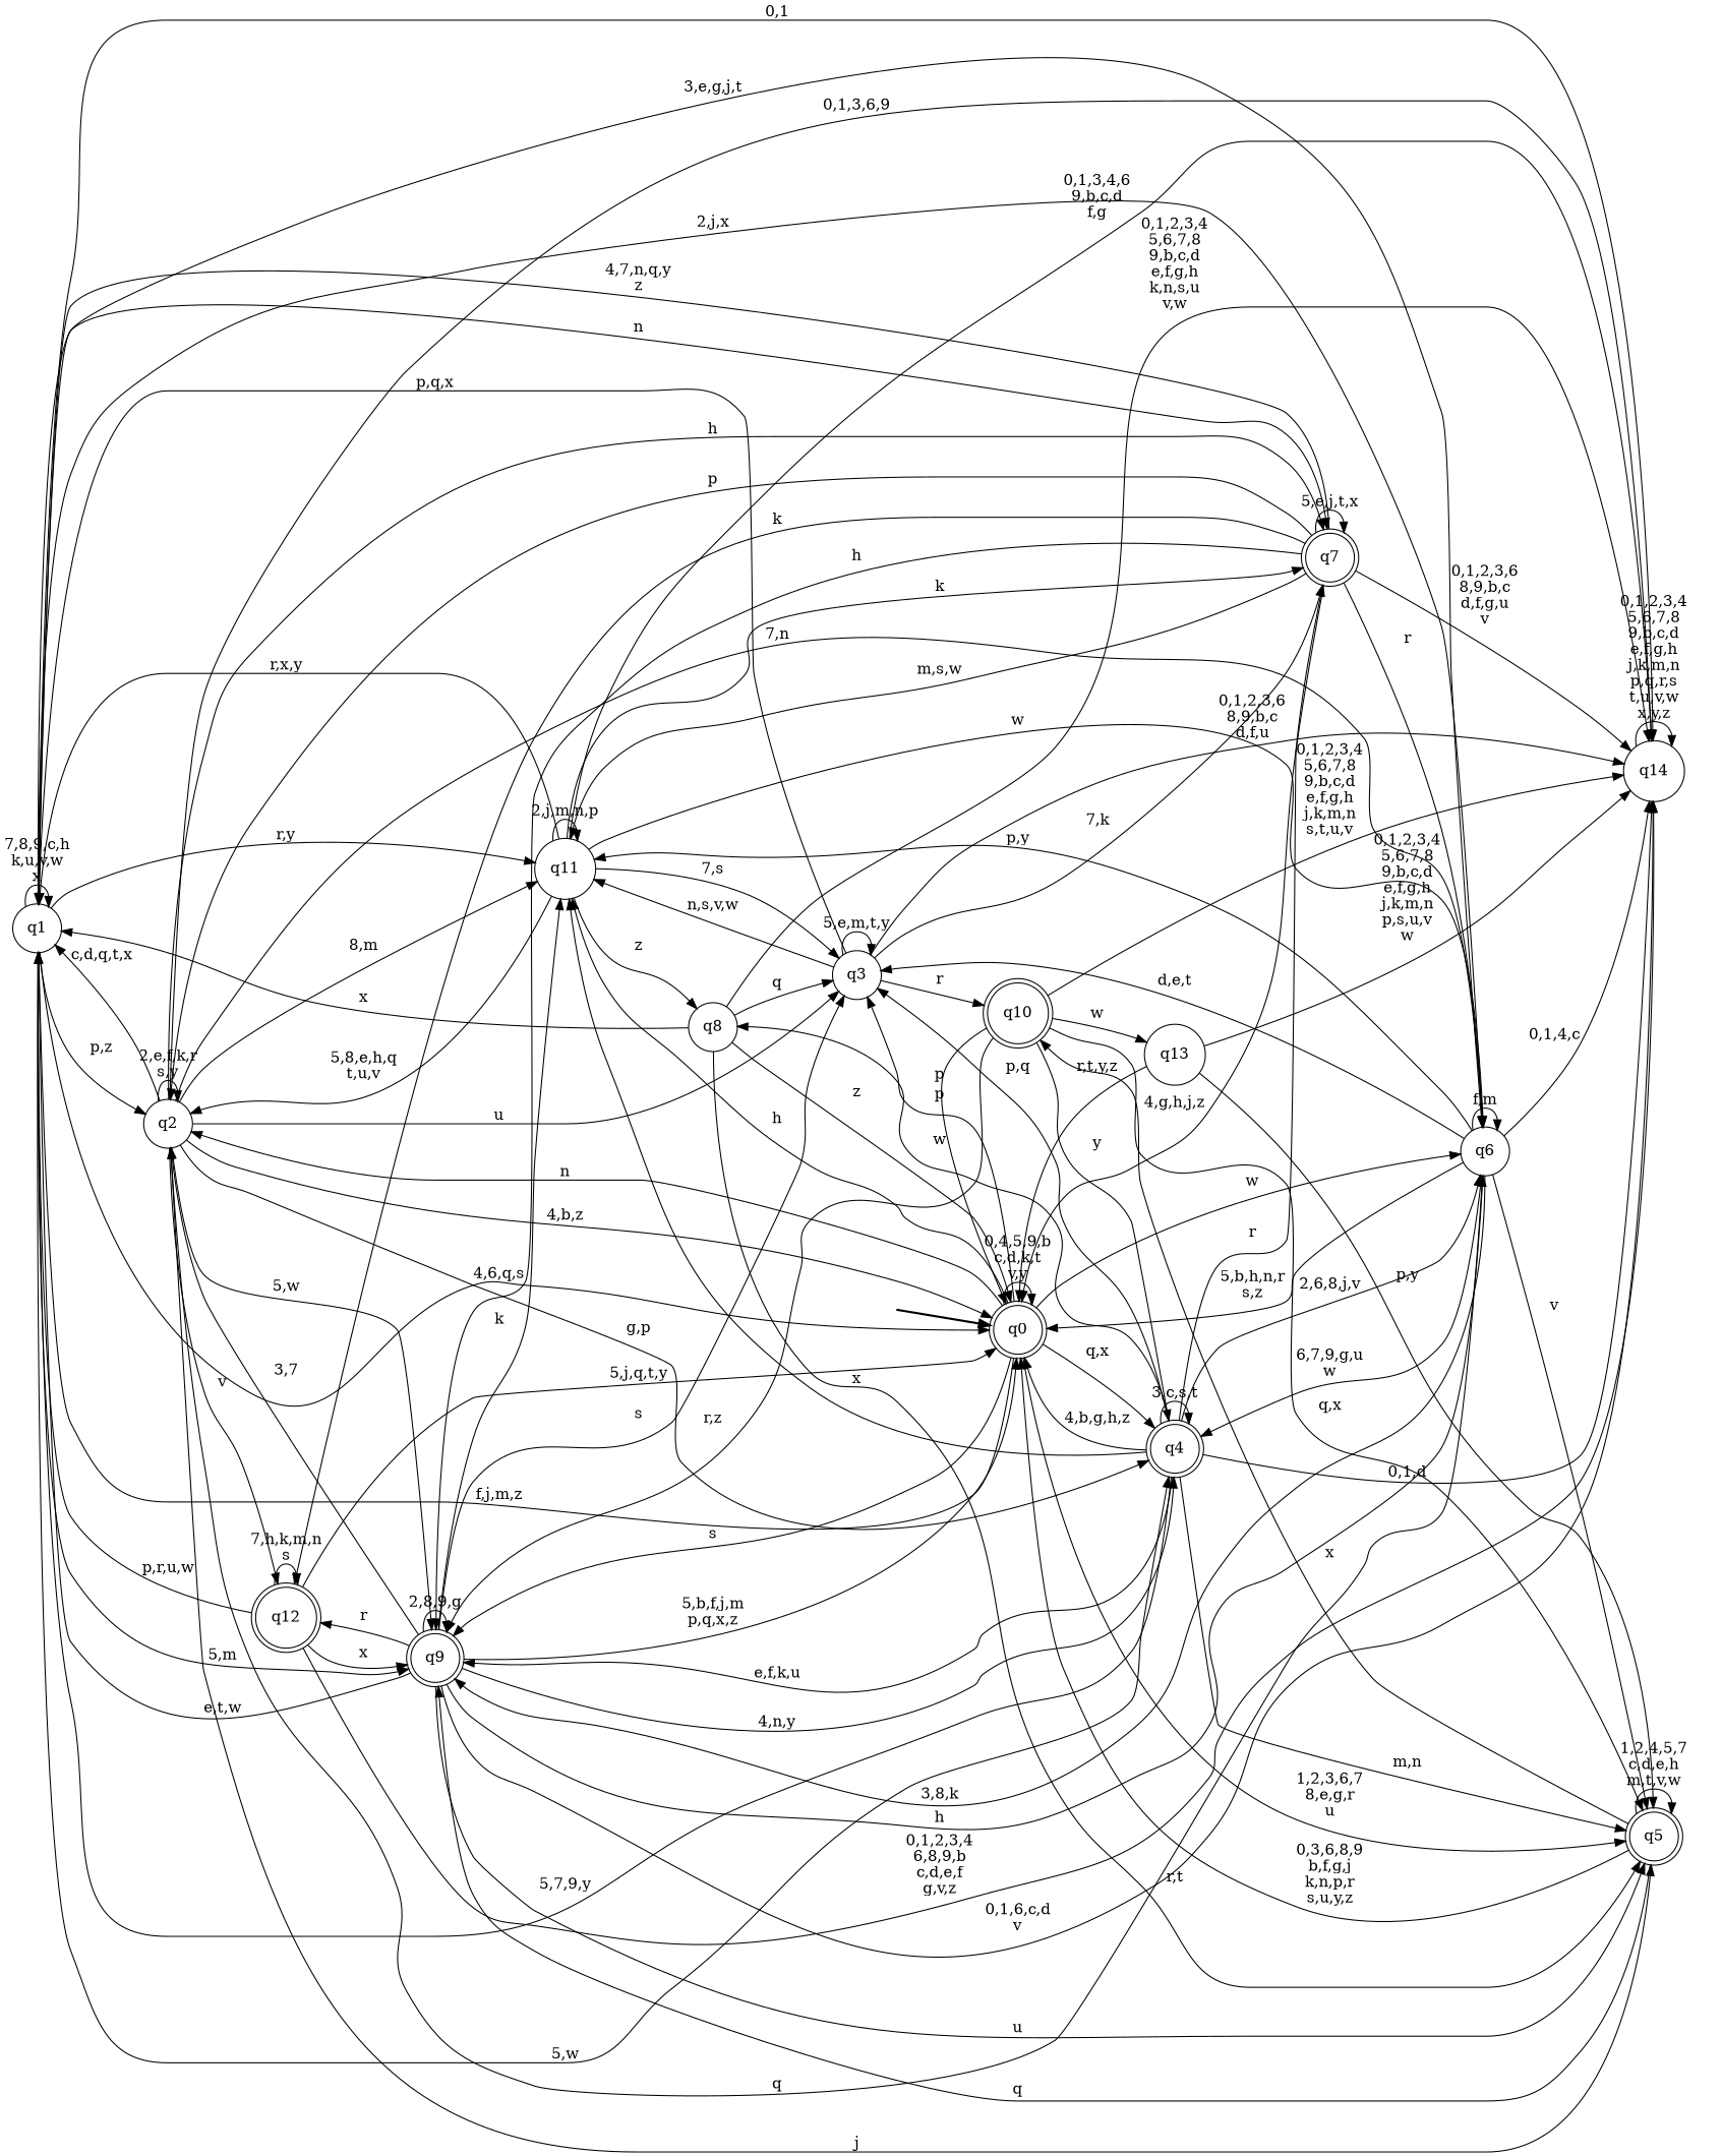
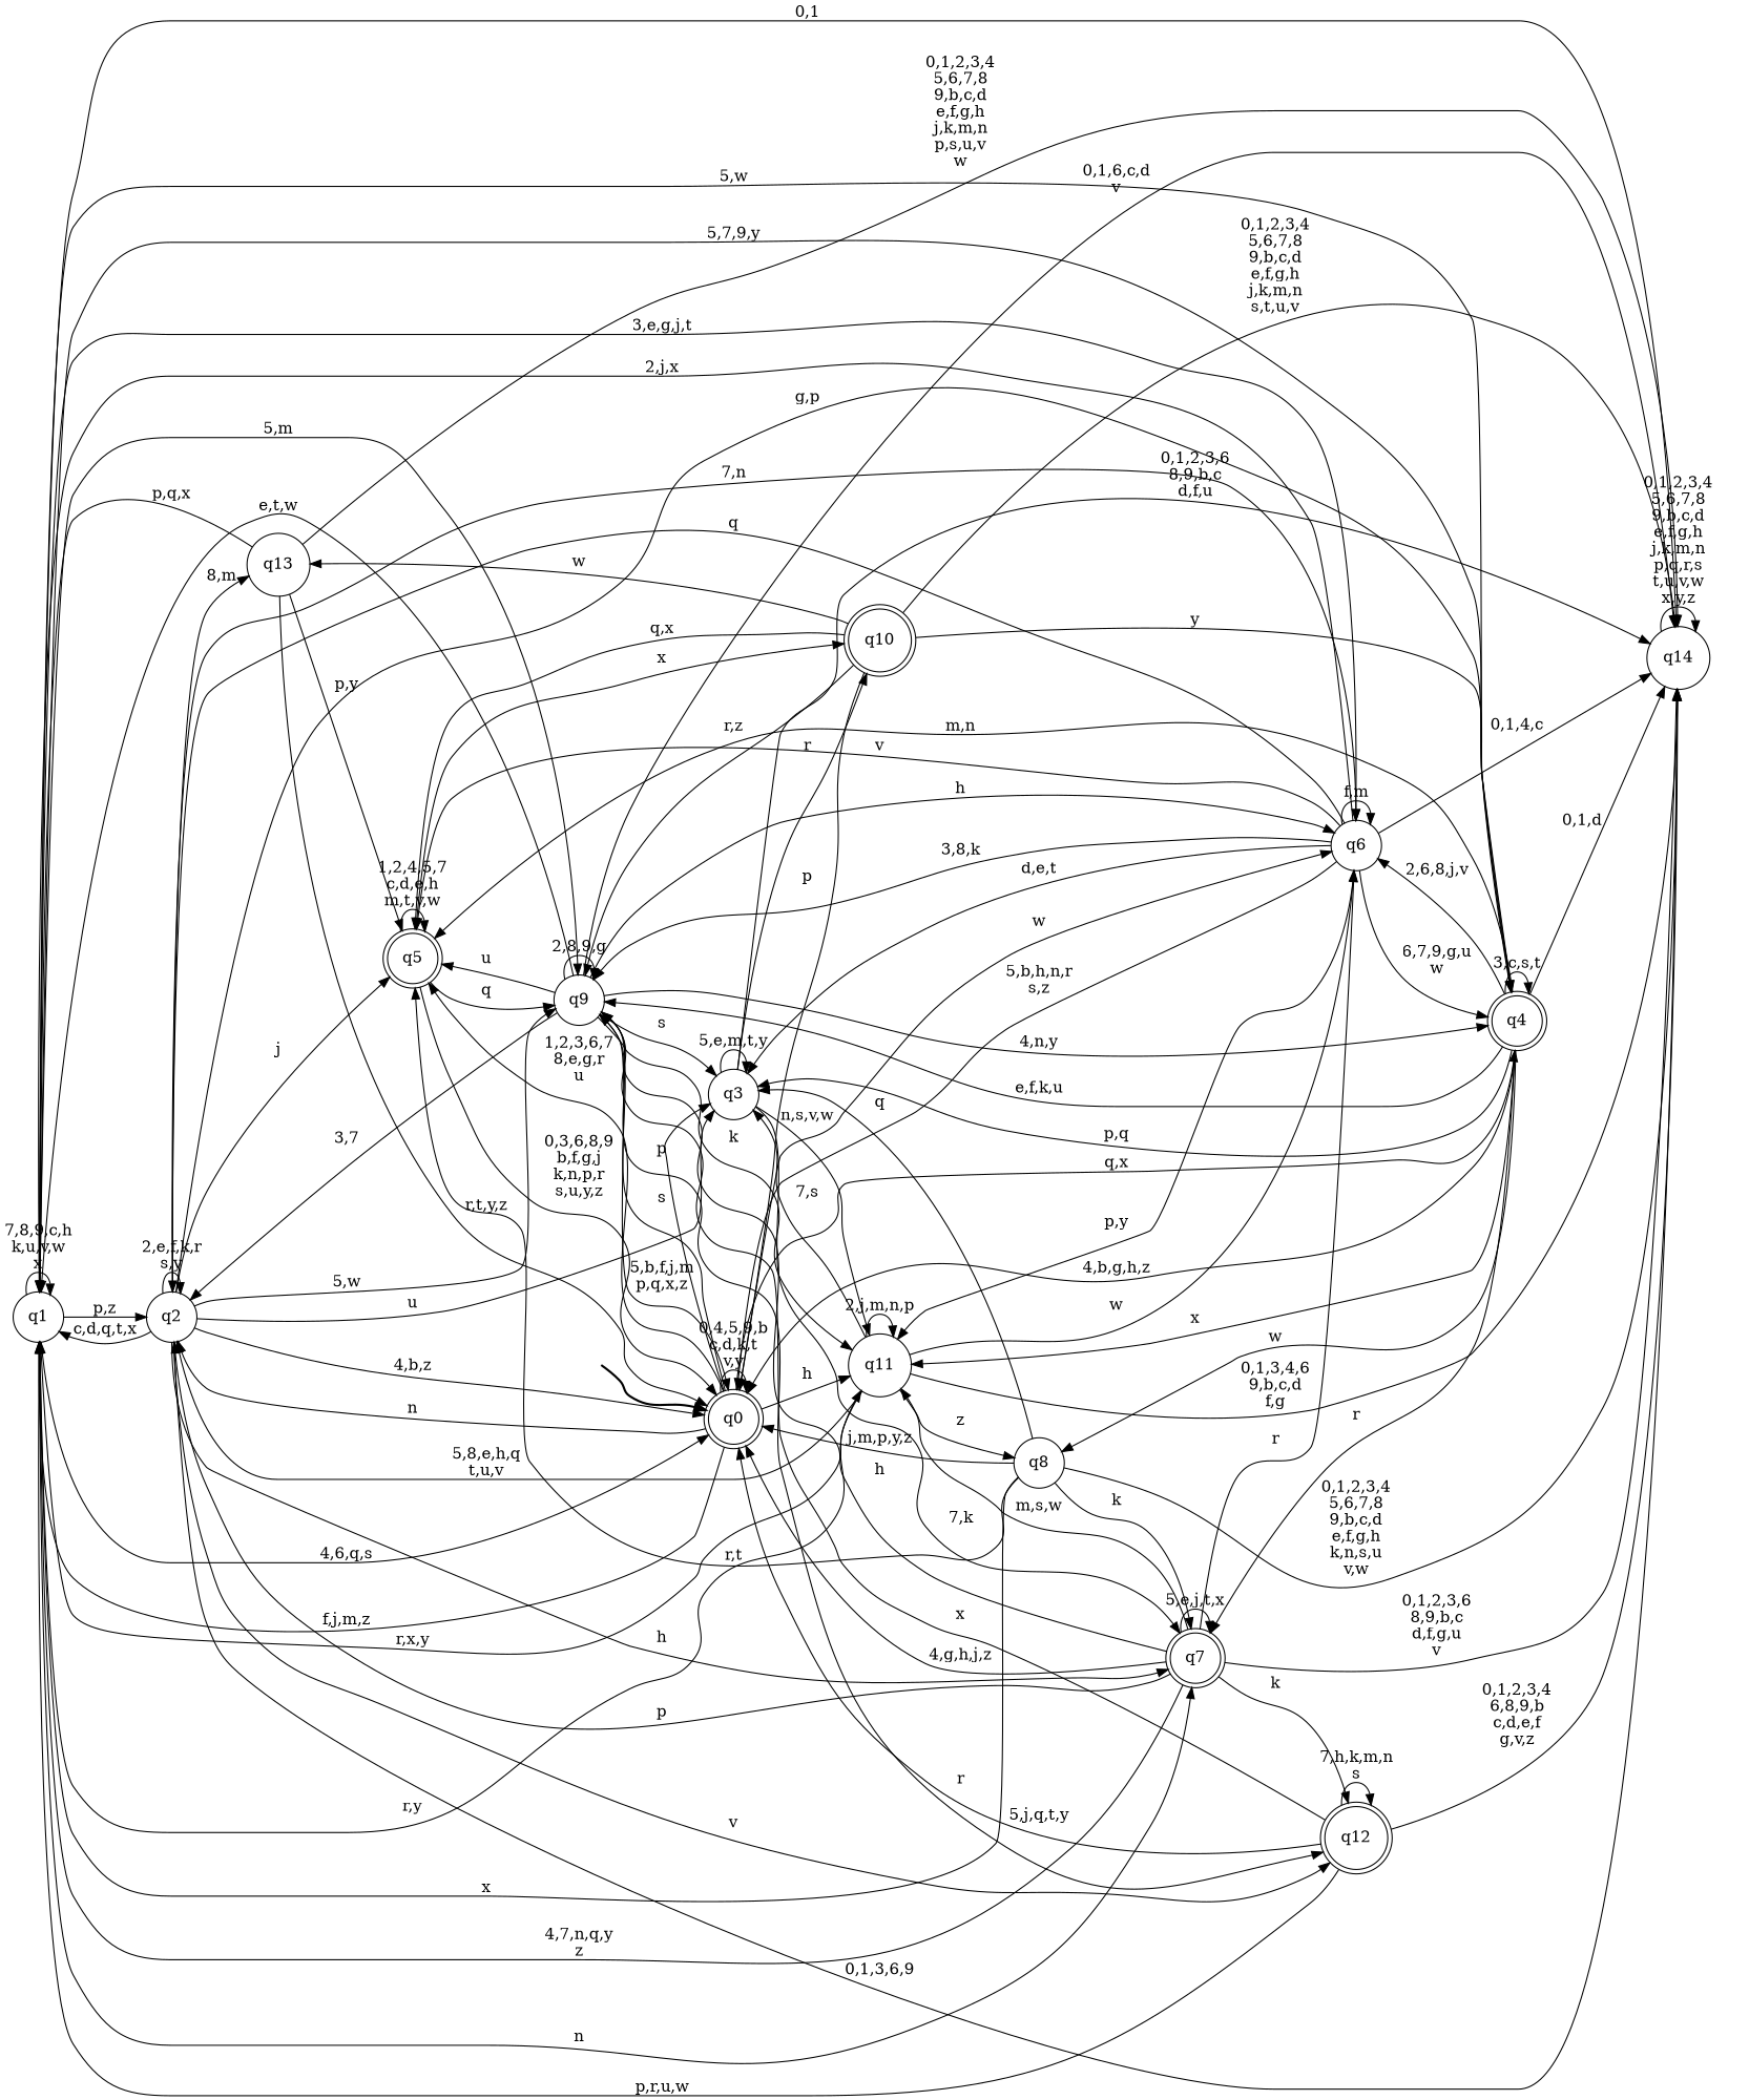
  digraph {
    rankdir=LR
    node [shape=circle style=filled color=black fillcolor=white]
    __start0 [height=0 shape=none style=invis width=0 color="" fillcolor=""]
    n2 [label=q0 shape=doublecircle style="rounded,filled"]
    n3 [label=q1]
    n4 [label=q2]
    n5 [label=q3]
    n6 [label=q4 shape=doublecircle style="rounded,filled"]
    n7 [label=q5 shape=doublecircle style="rounded,filled"]
    n8 [label=q6]
-   n9 [label=q9 shape=doublecircle style="rounded,filled"]
+   n9 [label=q9 style="rounded,filled"]
    n10 [label=q11]
    n11 [label=q7 shape=doublecircle style="rounded,filled"]
    n12 [label=q14]
    n13 [label=q12 shape=doublecircle style="rounded,filled"]
    n14 [label=q10 shape=doublecircle style="rounded,filled"]
    n15 [label=q8]
    n16 [label=q13]
    subgraph cluster_1 {
      nodesep=0.15
      ranksep=0.15
      style=invis
      __start0
      n2
    }
    __start0 -> n2 [penwidth=2]
    n2 -> n2 [label="0,4,5,9,b\nc,d,k,t\nv,y"]
    n2 -> n3 [label="f,j,m,z"]
    n2 -> n4 [label=n]
    n2 -> n5 [label=p]
    n2 -> n6 [label="q,x"]
    n2 -> n7 [label="1,2,3,6,7\n8,e,g,r\nu"]
    n2 -> n8 [label=w]
    n2 -> n9 [label=s]
    n2 -> n10 [label=h]
    n3 -> n2 [label="4,6,q,s"]
    n3 -> n3 [label="7,8,9,c,h\nk,u,v,w\nx"]
    n3 -> n4 [label="p,z"]
    n3 -> n6 [label="5,w"]
    n3 -> n8 [label="3,e,g,j,t"]
    n3 -> n9 [label="5,m"]
    n3 -> n10 [label="r,y"]
    n3 -> n11 [label=n]
    n3 -> n12 [label="0,1"]
    n4 -> n2 [label="4,b,z"]
    n4 -> n3 [label="c,d,q,t,x"]
    n4 -> n4 [label="2,e,f,k,r\ns,y"]
    n4 -> n5 [label=u]
    n4 -> n6 [label="g,p"]
    n4 -> n7 [label=j]
    n4 -> n8 [label="7,n"]
    n4 -> n9 [label="5,w"]
-   n4 -> n10 [label="8,m"]
+   n4 -> n16 [label="8,m"]
    n4 -> n11 [label=h]
    n4 -> n12 [label="0,1,3,6,9"]
    n4 -> n13 [label=v]
-   n5 -> n3 [label="p,q,x"]
+   n16 -> n3 [label="p,q,x"]
    n5 -> n5 [label="5,e,m,t,y"]
    n5 -> n10 [label="n,s,v,w"]
    n5 -> n11 [label="7,k"]
    n5 -> n12 [label="0,1,2,3,6\n8,9,b,c\nd,f,u"]
    n5 -> n14 [label=r]
    n6 -> n2 [label="4,b,g,h,z"]
    n6 -> n3 [label="5,7,9,y"]
    n6 -> n5 [label="p,q"]
    n6 -> n6 [label="3,c,s,t"]
    n6 -> n7 [label="m,n"]
    n6 -> n8 [label="2,6,8,j,v"]
    n6 -> n9 [label="e,f,k,u"]
    n6 -> n10 [label=x]
    n6 -> n11 [label=r]
    n6 -> n12 [label="0,1,d"]
    n6 -> n15 [label=w]
    n7 -> n2 [label="0,3,6,8,9\nb,f,g,j\nk,n,p,r\ns,u,y,z"]
    n7 -> n7 [label="1,2,4,5,7\nc,d,e,h\nm,t,v,w"]
    n7 -> n9 [label=q]
    n7 -> n14 [label=x]
    n8 -> n2 [label="5,b,h,n,r\ns,z"]
    n8 -> n3 [label="2,j,x"]
    n8 -> n4 [label=q]
    n8 -> n5 [label="d,e,t"]
    n8 -> n6 [label="6,7,9,g,u\nw"]
    n8 -> n7 [label=v]
    n8 -> n8 [label="f,m"]
    n8 -> n9 [label="3,8,k"]
    n8 -> n10 [label="p,y"]
    n8 -> n12 [label="0,1,4,c"]
    n9 -> n2 [label="5,b,f,j,m\np,q,x,z"]
    n9 -> n3 [label="e,t,w"]
    n9 -> n4 [label="3,7"]
    n9 -> n5 [label=s]
    n9 -> n6 [label="4,n,y"]
    n9 -> n7 [label=u]
    n9 -> n8 [label=h]
    n9 -> n9 [label="2,8,9,g"]
    n9 -> n10 [label=k]
    n9 -> n12 [label="0,1,6,c,d\nv"]
    n9 -> n13 [label=r]
    n10 -> n3 [label="r,x,y"]
    n10 -> n4 [label="5,8,e,h,q\nt,u,v"]
    n10 -> n5 [label="7,s"]
    n10 -> n8 [label=w]
    n10 -> n10 [label="2,j,m,n,p"]
-   n10 -> n11 [label=k]
+   n15 -> n11 [label=k]
    n10 -> n12 [label="0,1,3,4,6\n9,b,c,d\nf,g"]
    n10 -> n15 [label=z]
    n11 -> n2 [label="4,g,h,j,z"]
    n11 -> n3 [label="4,7,n,q,y\nz"]
    n11 -> n4 [label=p]
    n11 -> n8 [label=r]
    n11 -> n9 [label=h]
    n11 -> n10 [label="m,s,w"]
    n11 -> n11 [label="5,e,j,t,x"]
    n11 -> n12 [label="0,1,2,3,6\n8,9,b,c\nd,f,g,u\nv"]
    n11 -> n13 [label=k]
    n12 -> n12 [label="0,1,2,3,4\n5,6,7,8\n9,b,c,d\ne,f,g,h\nj,k,m,n\np,q,r,s\nt,u,v,w\nx,y,z"]
    n13 -> n2 [label="5,j,q,t,y"]
    n13 -> n3 [label="p,r,u,w"]
    n13 -> n9 [label=x]
    n13 -> n12 [label="0,1,2,3,4\n6,8,9,b\nc,d,e,f\ng,v,z"]
    n13 -> n13 [label="7,h,k,m,n\ns"]
    n14 -> n2 [label=p]
    n14 -> n6 [label=y]
    n14 -> n7 [label="q,x"]
    n14 -> n9 [label="r,z"]
    n14 -> n12 [label="0,1,2,3,4\n5,6,7,8\n9,b,c,d\ne,f,g,h\nj,k,m,n\ns,t,u,v"]
    n14 -> n16 [label=w]
-   n15 -> n2 [label=z]
+   n15 -> n2 [label="j,m,p,y,z"]
    n15 -> n3 [label=x]
    n15 -> n5 [label=q]
    n15 -> n7 [label="r,t"]
    n15 -> n12 [label="0,1,2,3,4\n5,6,7,8\n9,b,c,d\ne,f,g,h\nk,n,s,u\nv,w"]
    n16 -> n2 [label="r,t,y,z"]
    n16 -> n7 [label="p,y"]
    n16 -> n12 [label="0,1,2,3,4\n5,6,7,8\n9,b,c,d\ne,f,g,h\nj,k,m,n\np,s,u,v\nw"]
  }
